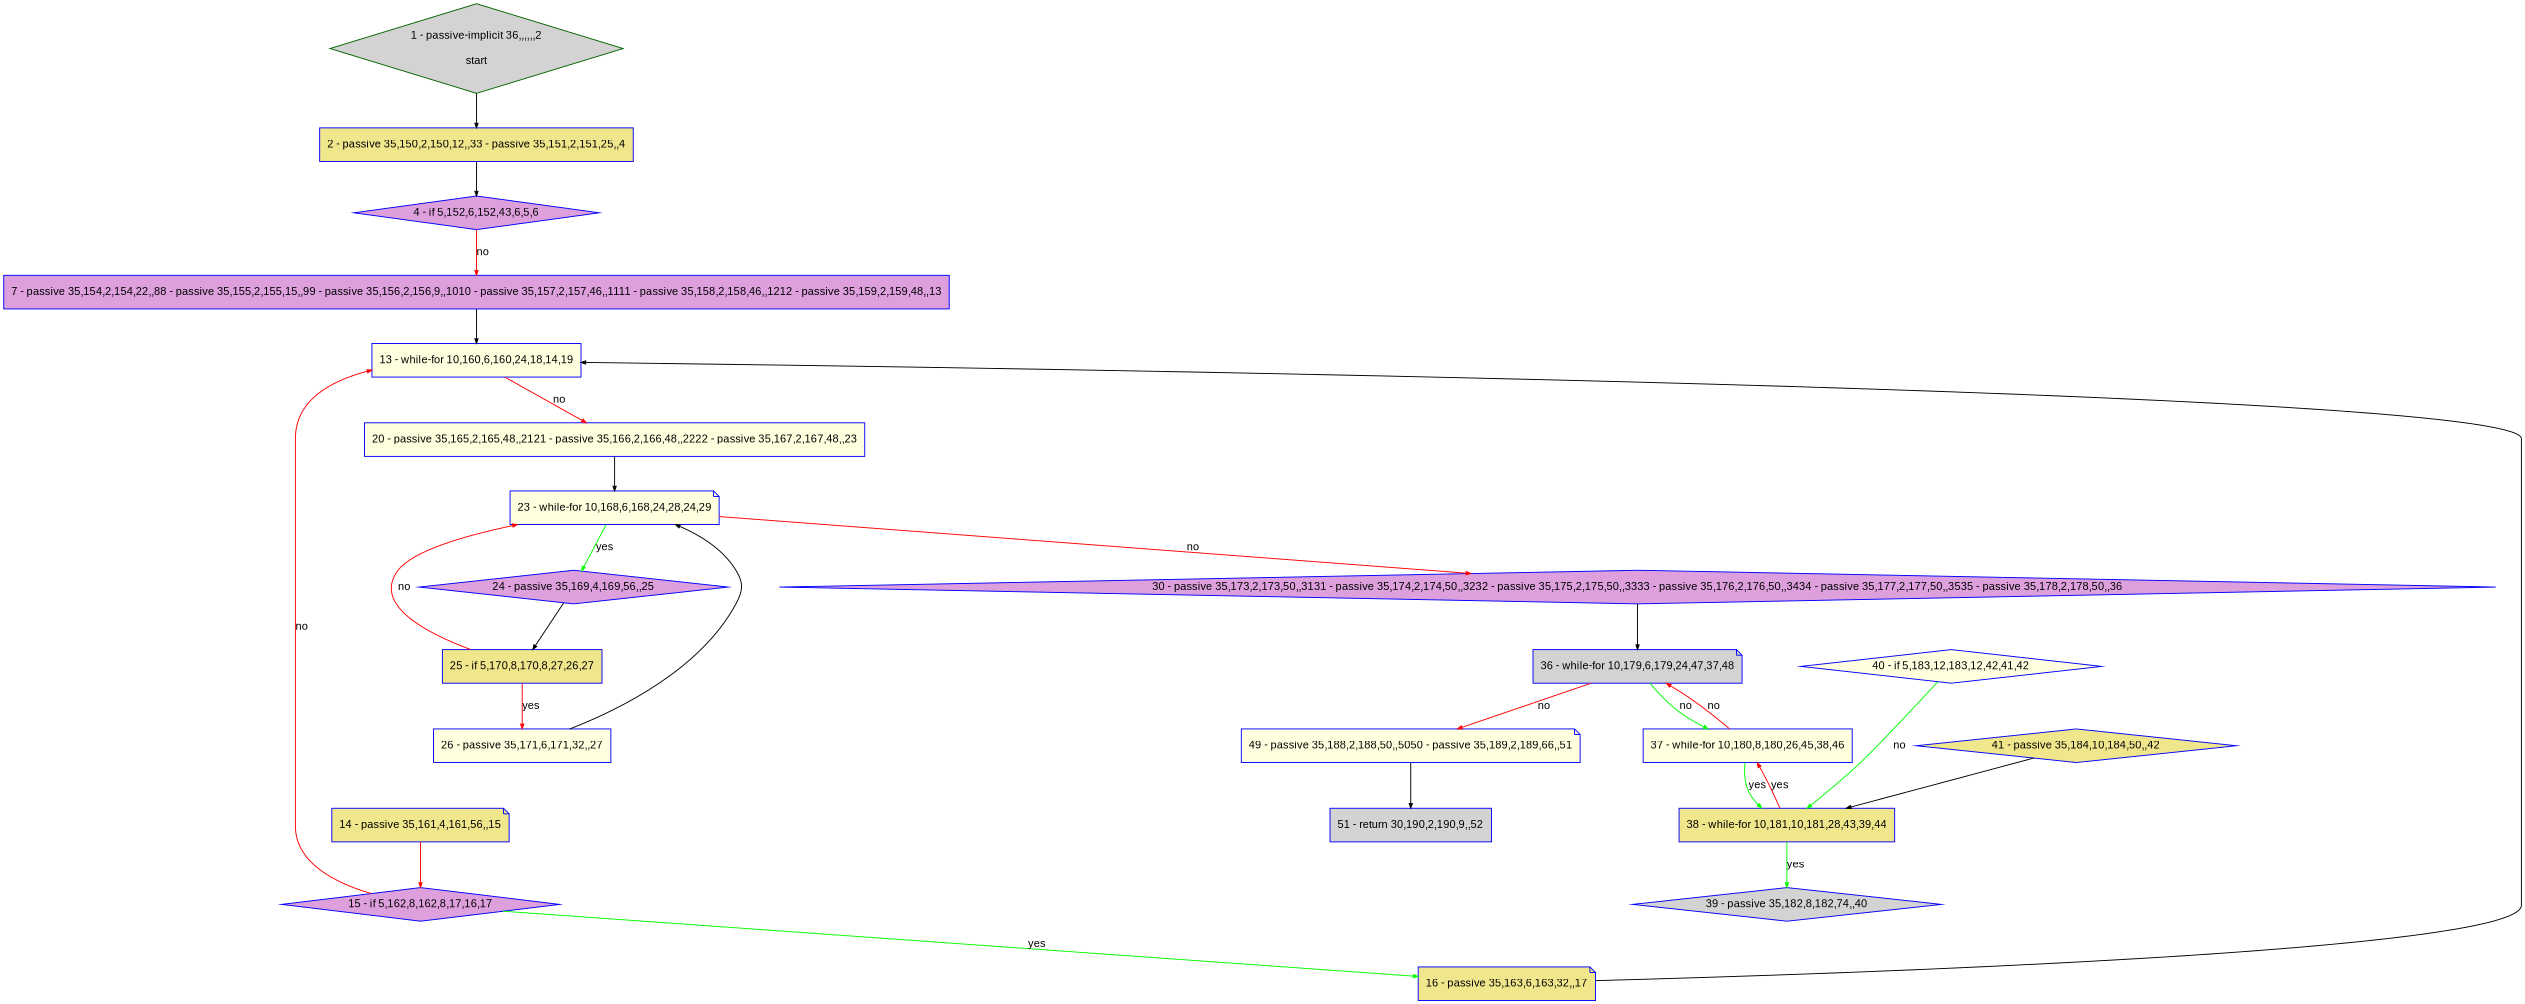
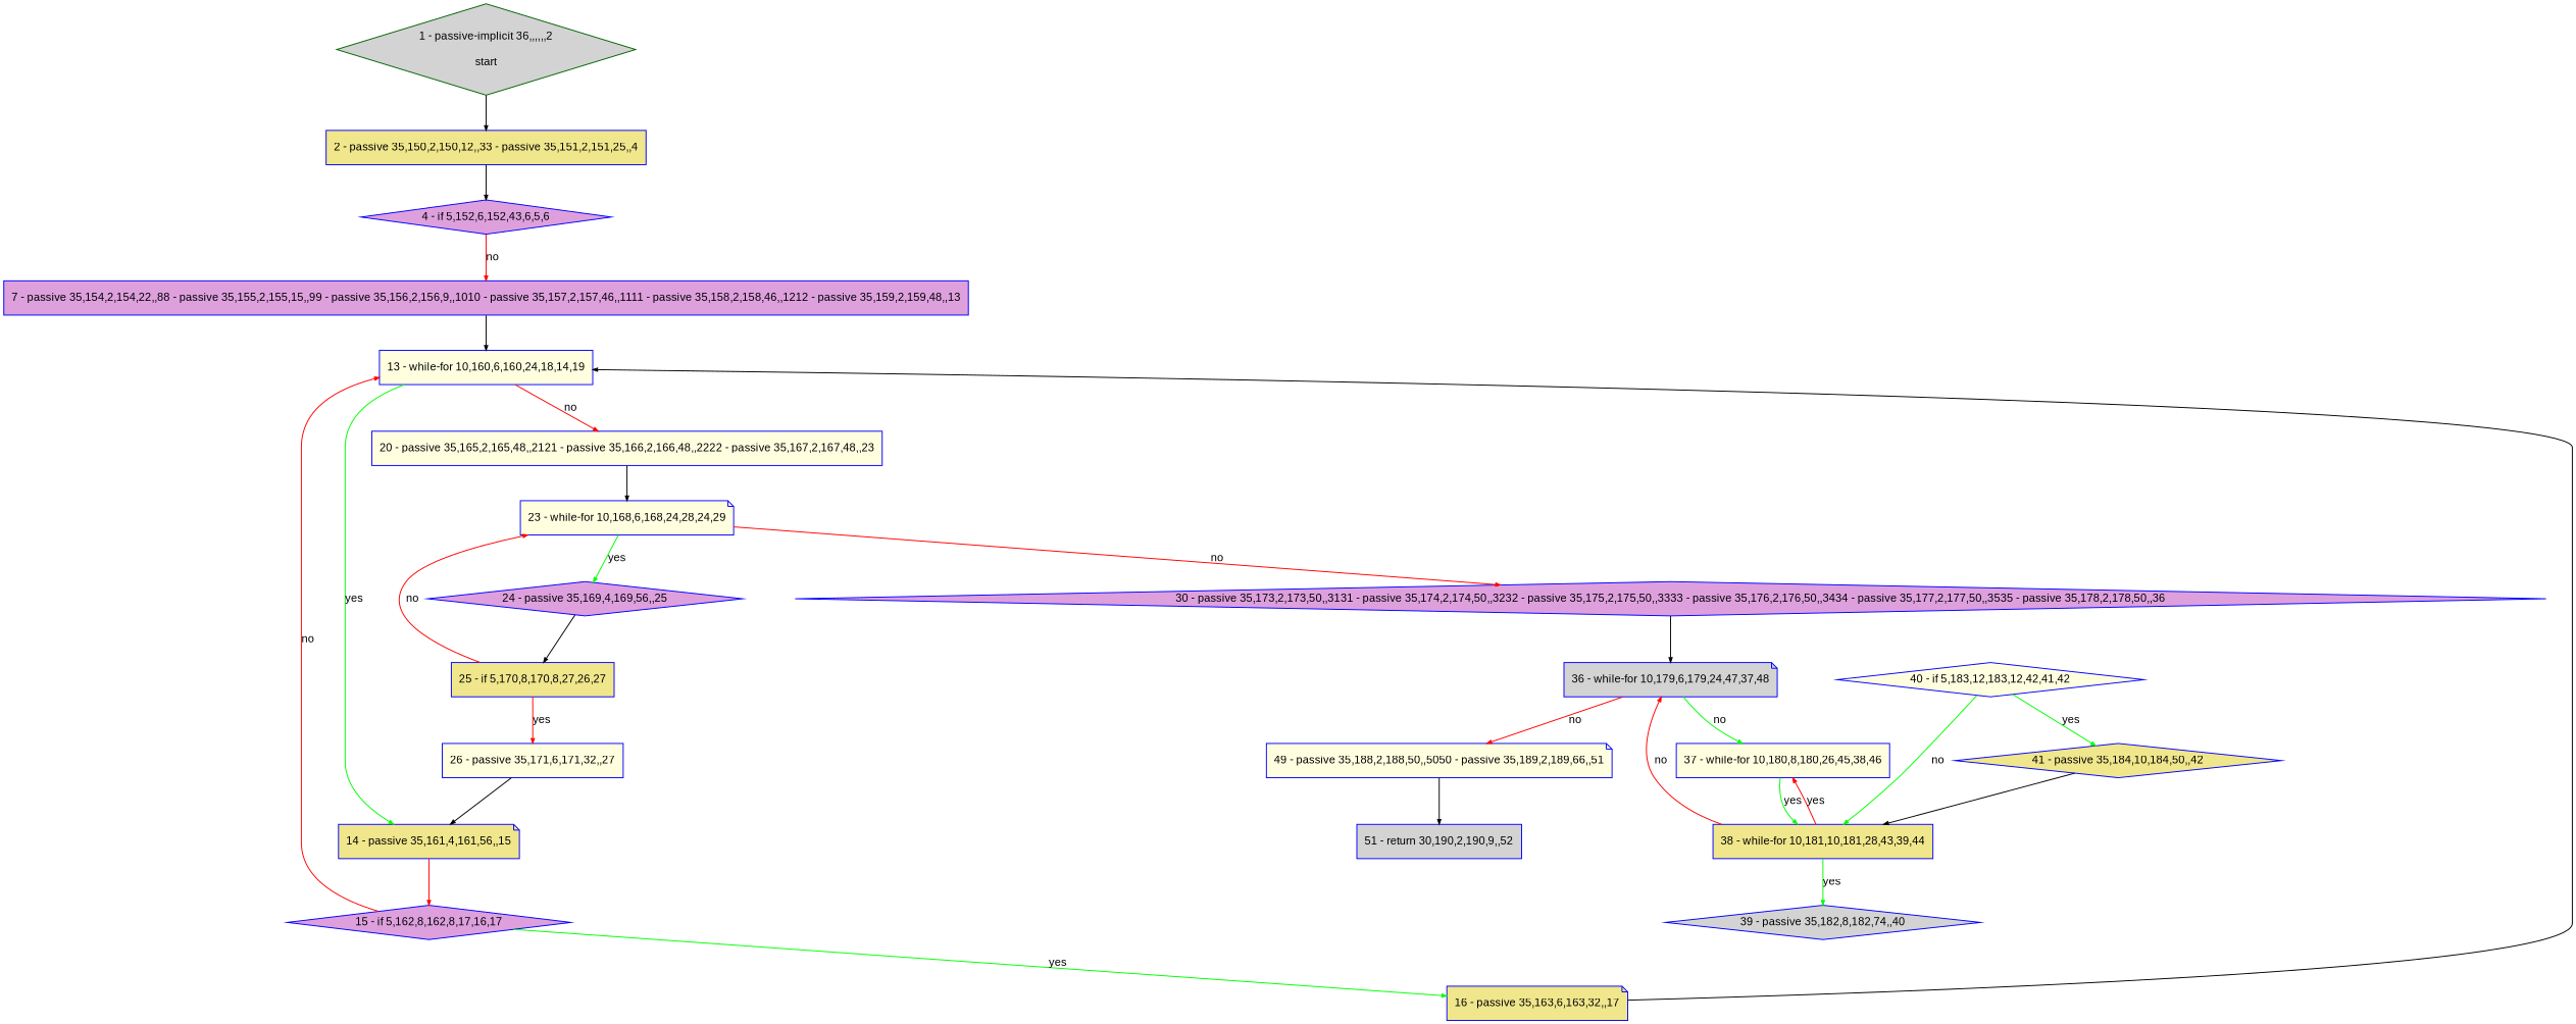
  digraph {
    bgcolor=white
    compound=true
    fillcolor="#FFFFCC"
    fontname=Arial
    fontsize=12
    pack=true
    packmode=clust
    style="rounded,filled"
    node [color="#0000ff" compound=true fillcolor=lightyellow fixedsize=false fontname=Arial fontsize=12 node_initialized=no shape=box style=filled]
    edge [arrowhead=normal arrowsize=0.5 arrowtail=none color="#000000" compound=true dir=forward fontcolor=black fontname=Arial fontsize=12]
    n1 [fillcolor=khaki label="2 - passive 35,150,2,150,12,,33 - passive 35,151,2,151,25,,4"]
    n2 [fillcolor=plum label="4 - if 5,152,6,152,43,6,5,6" shape=diamond]
    n3 [fillcolor=plum label="7 - passive 35,154,2,154,22,,88 - passive 35,155,2,155,15,,99 - passive 35,156,2,156,9,,1010 - passive 35,157,2,157,46,,1111 - passive 35,158,2,158,46,,1212 - passive 35,159,2,159,48,,13"]
    n4 [color="#006400" fillcolor=lightgrey label="1 - passive-implicit 36,,,,,,2\n\nstart" shape=diamond]
    n5 [label="13 - while-for 10,160,6,160,24,18,14,19"]
    n6 [fillcolor=khaki label="14 - passive 35,161,4,161,56,,15" shape=note]
    n7 [label="20 - passive 35,165,2,165,48,,2121 - passive 35,166,2,166,48,,2222 - passive 35,167,2,167,48,,23"]
    n8 [fillcolor=plum label="15 - if 5,162,8,162,8,17,16,17" shape=diamond]
    n9 [label="23 - while-for 10,168,6,168,24,28,24,29" shape=note]
    n10 [fillcolor=khaki label="16 - passive 35,163,6,163,32,,17" shape=note]
    n11 [fillcolor=plum label="24 - passive 35,169,4,169,56,,25" shape=diamond]
    n12 [fillcolor=plum label="30 - passive 35,173,2,173,50,,3131 - passive 35,174,2,174,50,,3232 - passive 35,175,2,175,50,,3333 - passive 35,176,2,176,50,,3434 - passive 35,177,2,177,50,,3535 - passive 35,178,2,178,50,,36" shape=diamond]
    n13 [fillcolor=khaki label="25 - if 5,170,8,170,8,27,26,27"]
    n14 [fillcolor=lightgrey label="36 - while-for 10,179,6,179,24,47,37,48" shape=note]
    n15 [label="26 - passive 35,171,6,171,32,,27"]
    n16 [label="37 - while-for 10,180,8,180,26,45,38,46"]
    n17 [label="49 - passive 35,188,2,188,50,,5050 - passive 35,189,2,189,66,,51" shape=note]
    n18 [fillcolor=khaki label="38 - while-for 10,181,10,181,28,43,39,44"]
    n19 [fillcolor=lightgrey label="51 - return 30,190,2,190,9,,52"]
    n20 [fillcolor=lightgrey label="39 - passive 35,182,8,182,74,,40" shape=diamond]
    n21 [label="40 - if 5,183,12,183,12,42,41,42" shape=diamond]
    n22 [fillcolor=khaki label="41 - passive 35,184,10,184,50,,42" shape=diamond]
    n1 -> n2
    n2 -> n3 [color="#ff0000" label=no]
    n3 -> n5
    n4 -> n1
+   n5 -> n6 [color="#00ff00" label=yes]
    n5 -> n7 [color="#ff0000" label=no]
    n6 -> n8 [color="#ff0000"]
    n7 -> n9
    n8 -> n5 [color="#ff0000" label=no]
    n8 -> n10 [color="#00ff00" label=yes]
    n9 -> n11 [color="#00ff00" label=yes]
    n9 -> n12 [color="#ff0000" label=no]
    n10 -> n5
    n11 -> n13
    n12 -> n14
    n13 -> n9 [color="#ff0000" label=no]
    n13 -> n15 [color="#ff0000" label=yes]
    n14 -> n16 [color="#00ff00" label=no]
    n14 -> n17 [color="#ff0000" label=no]
-   n15 -> n9
-   n16 -> n14 [color="#ff0000" label=no]
+   n15 -> n6
+   n18 -> n14 [color="#ff0000" label=no]
    n16 -> n18 [color="#00ff00" label=yes]
    n17 -> n19
    n18 -> n16 [color="#ff0000" label=yes]
    n18 -> n20 [color="#00ff00" label=yes]
    n21 -> n18 [color="#00ff00" label=no]
+   n21 -> n22 [color="#00ff00" label=yes]
    n22 -> n18
  }
